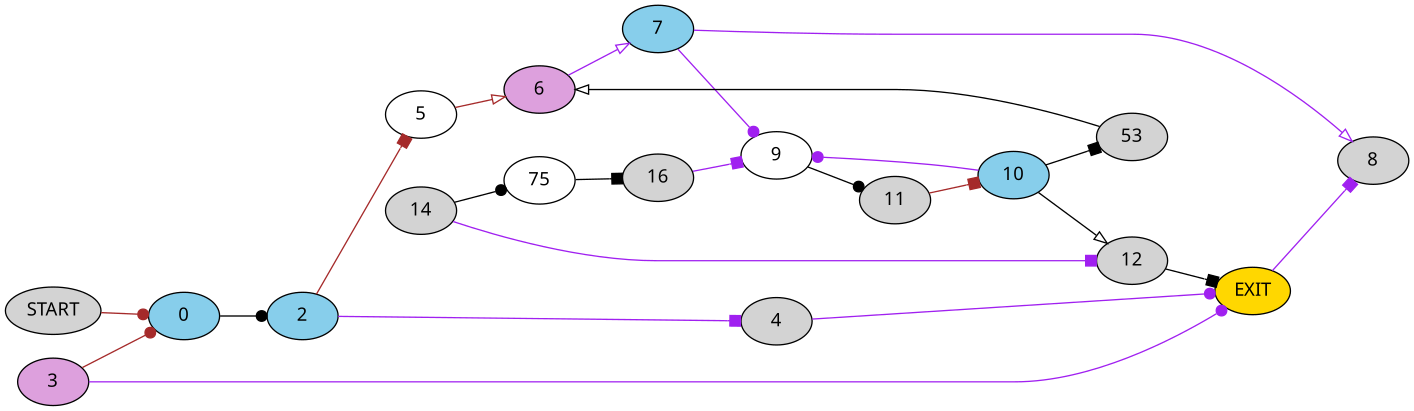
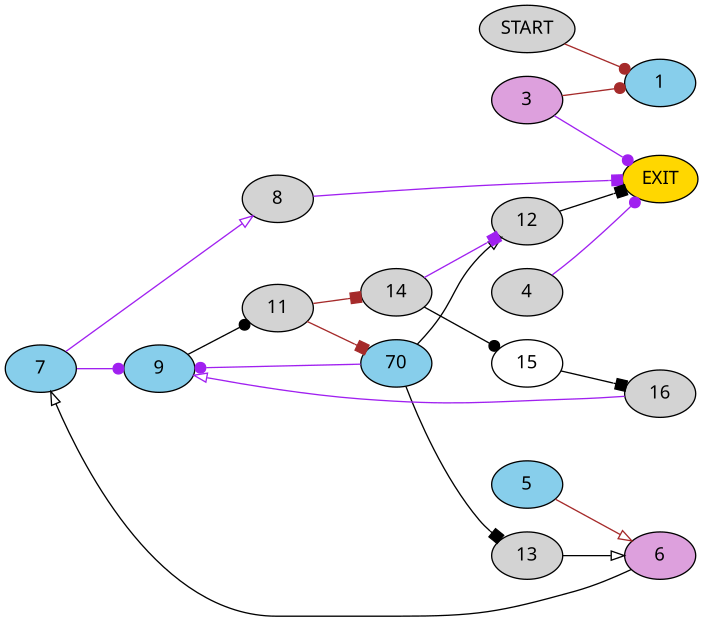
  digraph {
    fontname="Noto Sans"
    rankdir=LR
    node [fillcolor=lightgrey fontname="Noto Sans" style=filled]
    edge [arrowhead=box color=black fontname="Noto Sans"]
    n1 [label=START]
-   1 [fillcolor=skyblue label=0]
-   2 [fillcolor=skyblue]
+   1 [fillcolor=skyblue]
    n4 [fillcolor=gold label=EXIT]
    4
-   5 [fillcolor=white]
+   5 [fillcolor=skyblue]
    3 [fillcolor=plum]
    6 [fillcolor=plum]
    7 [fillcolor=skyblue]
    8
-   9 [fillcolor=white]
+   9 [fillcolor=skyblue]
    11
-   10 [fillcolor=skyblue]
+   10 [fillcolor=skyblue label=70]
    12
-   13 [label=53]
+   13
    14
-   15 [fillcolor=white label=75]
+   15 [fillcolor=white]
    16
    n1 -> 1 [arrowhead=dot color=brown]
-   1 -> 2 [arrowhead=dot]
-   2 -> 4 [color=purple]
-   2 -> 5 [color=brown]
    4 -> n4 [arrowhead=dot color=purple]
    5 -> 6 [arrowhead=onormal color=brown]
    3 -> 1 [arrowhead=dot color=brown]
    3 -> n4 [arrowhead=dot color=purple]
-   6 -> 7 [arrowhead=onormal color=purple]
+   6 -> 7 [arrowhead=onormal]
    7 -> 8 [arrowhead=onormal color=purple]
    7 -> 9 [arrowhead=dot color=purple]
-   n4 -> 8 [color=purple]
+   8 -> n4 [color=purple]
    9 -> 11 [arrowhead=dot]
    11 -> 10 [color=brown]
+   11 -> 14 [color=brown]
    10 -> 9 [arrowhead=dot color=purple]
    10 -> 12 [arrowhead=onormal]
    10 -> 13
    12 -> n4
    13 -> 6 [arrowhead=onormal]
    14 -> 12 [color=purple]
    14 -> 15 [arrowhead=dot]
    15 -> 16
-   16 -> 9 [color=purple]
+   16 -> 9 [arrowhead=onormal color=purple]
  }
